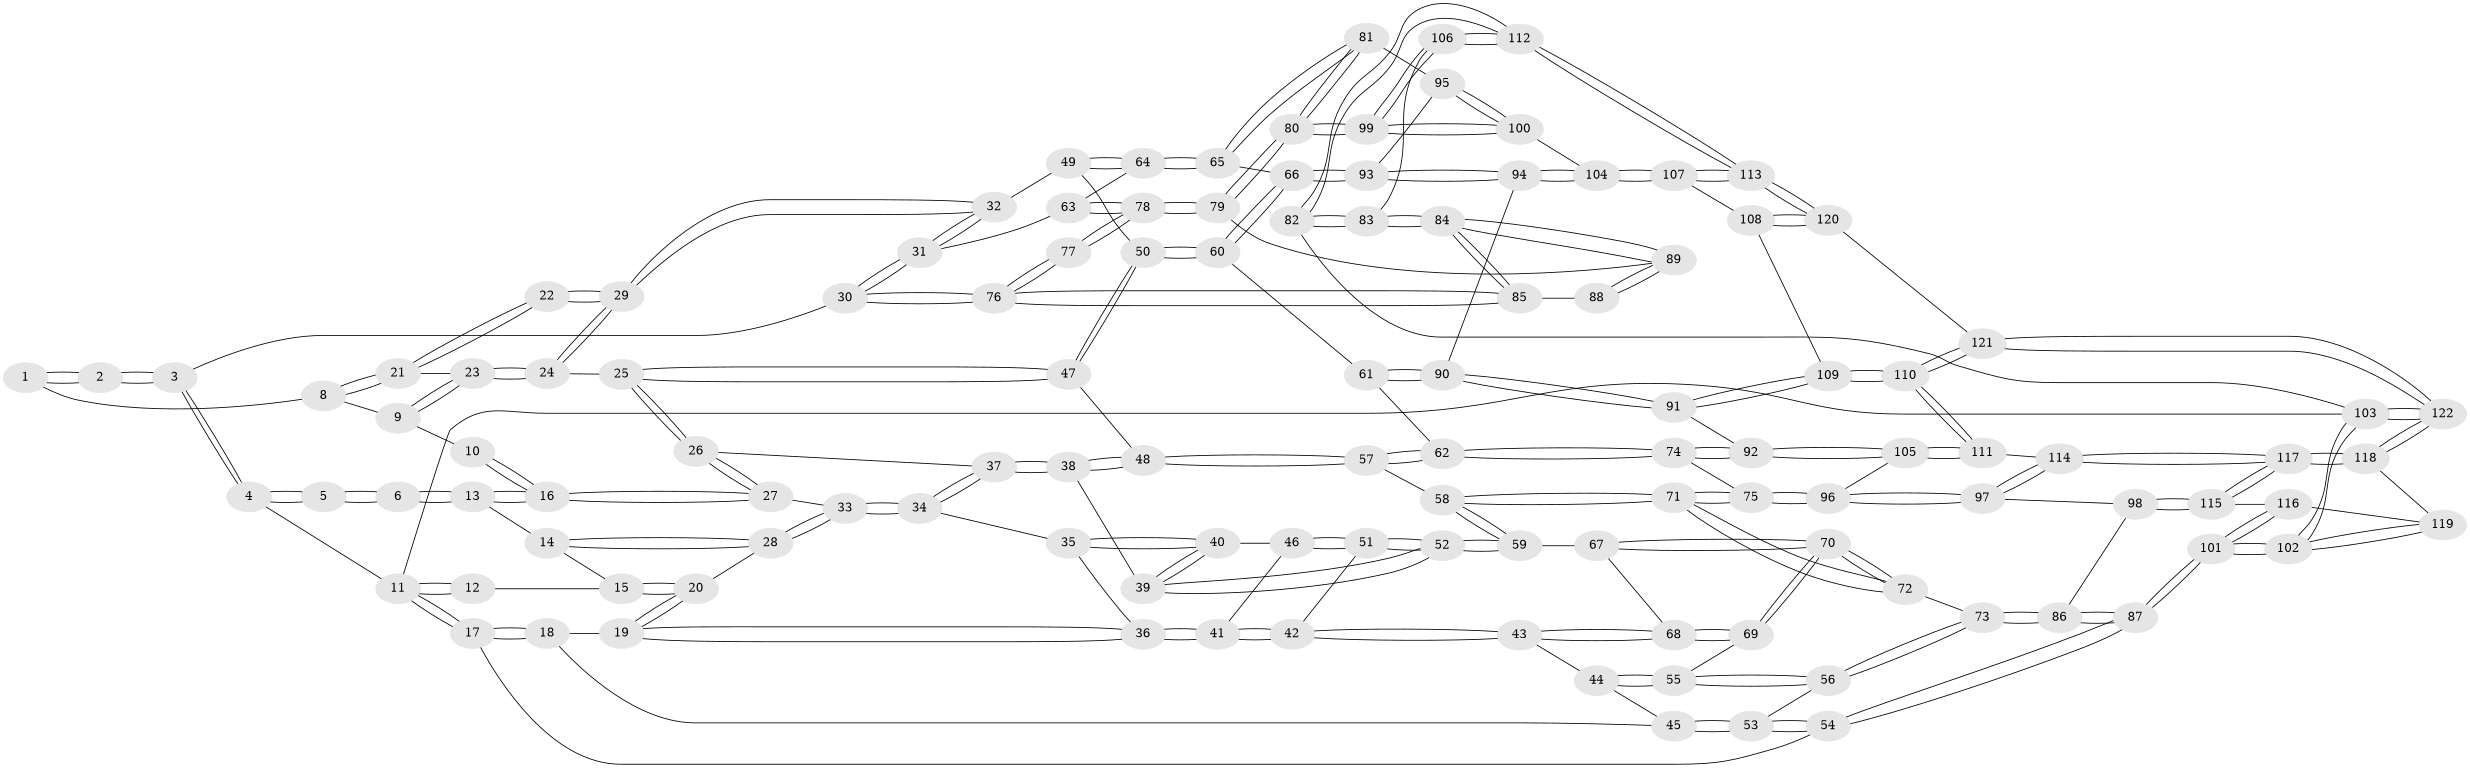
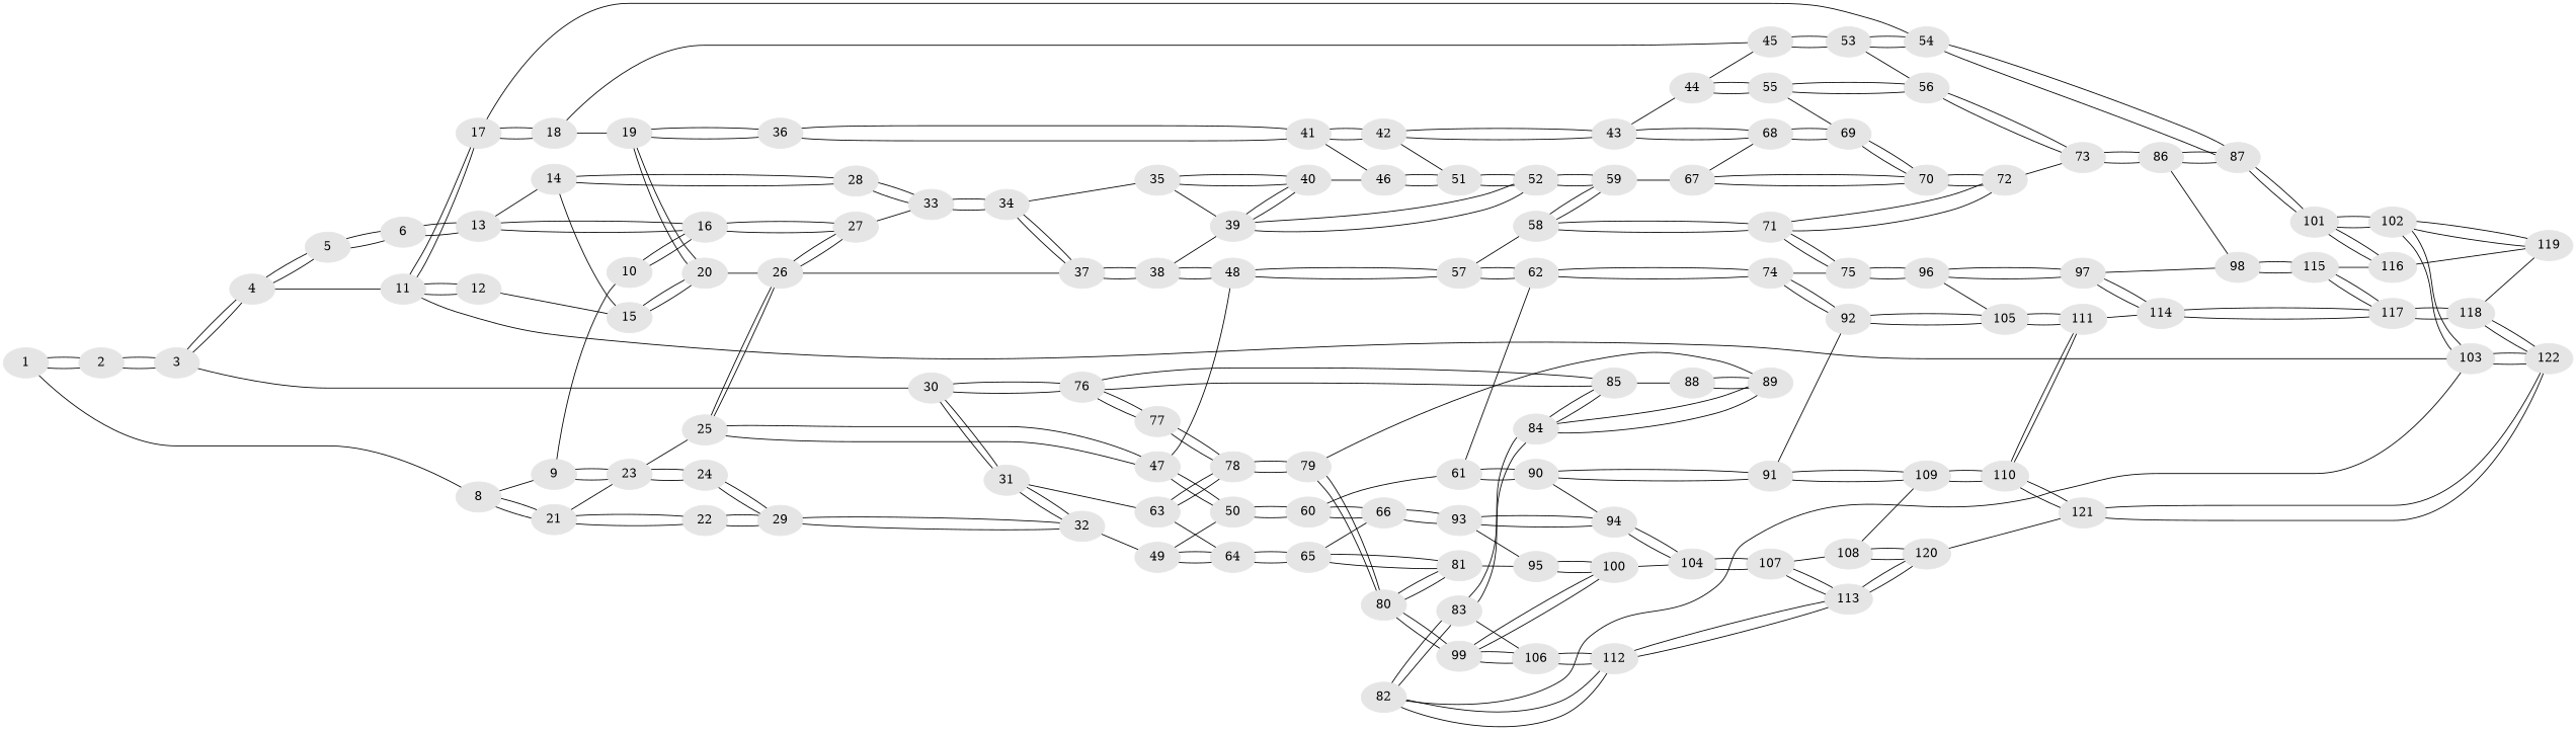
  graph {
    rankdir=LR
    node [color=gray90 style=filled]
    1
    2
    8
    3
    9
    21
    4
    30
    22
    29
    5
    11
    31
    76
    6
    12
    17
    103
    82
    83
    112
    13
    16
    14
    10
    23
    24
    27
    15
    18
    54
    122
    20
    28
    33
    19
    45
    87
    36
    53
    41
    32
    25
    26
    47
    37
    48
    50
    38
    34
    49
    63
    77
    85
    64
    78
    35
    40
    46
    42
    39
    52
    57
    59
    51
    43
    44
    68
    55
    69
    56
    60
    58
    62
    65
    61
    66
    67
    73
    101
    70
    86
    71
    74
    72
    75
    90
    93
    91
    94
    92
    79
    81
    95
    96
    98
    105
    97
    88
    80
    89
    99
    106
    100
    84
    113
    115
    102
    116
    109
    104
    110
    111
    107
    114
    117
    119
    108
    120
    121
    118
    1 -- 2
    1 -- 2
    1 -- 8
    2 -- 3
    2 -- 3
    8 -- 9
    8 -- 21
    8 -- 21
    3 -- 4
    3 -- 4
    3 -- 30
    9 -- 10
    9 -- 23
    9 -- 23
    21 -- 22
    21 -- 22
    21 -- 23
    4 -- 5
    4 -- 5
    4 -- 11
    30 -- 31
    30 -- 31
    30 -- 76
    30 -- 76
    22 -- 29
    22 -- 29
    29 -- 32
    29 -- 32
    5 -- 6
    5 -- 6
    11 -- 12
    11 -- 12
    11 -- 17
    11 -- 17
    11 -- 103
    31 -- 32
    31 -- 32
    31 -- 63
    76 -- 77
    76 -- 77
    76 -- 85
    76 -- 85
    6 -- 13
    6 -- 13
    12 -- 15
    17 -- 18
    17 -- 18
    17 -- 54
    103 -- 122
    103 -- 122
    82 -- 103
    82 -- 83
    82 -- 83
    82 -- 112
    82 -- 112
    83 -- 106
    83 -- 84
    83 -- 84
    112 -- 113
    112 -- 113
    13 -- 16
    13 -- 16
    13 -- 14
    16 -- 27
    16 -- 27
    14 -- 15
    14 -- 28
    14 -- 28
    10 -- 16
    10 -- 16
    23 -- 24
    23 -- 24
    24 -- 29
    24 -- 29
-   24 -- 25
+   23 -- 25
    27 -- 33
    15 -- 20
    15 -- 20
    18 -- 19
    18 -- 45
    54 -- 87
    54 -- 87
-   20 -- 28
+   20 -- 26
    28 -- 33
    28 -- 33
    33 -- 34
    33 -- 34
    19 -- 20
    19 -- 20
    19 -- 36
    19 -- 36
    45 -- 53
    45 -- 53
    87 -- 101
    87 -- 101
    36 -- 41
    36 -- 41
    53 -- 54
    53 -- 54
    53 -- 56
    41 -- 46
    41 -- 42
    41 -- 42
    32 -- 49
    25 -- 26
    25 -- 26
    25 -- 47
    25 -- 47
    26 -- 27
    26 -- 27
    26 -- 37
    47 -- 48
    47 -- 50
    47 -- 50
    37 -- 38
    37 -- 38
    48 -- 57
    48 -- 57
    50 -- 60
    50 -- 60
    38 -- 48
    38 -- 48
    38 -- 39
    34 -- 37
    34 -- 37
    34 -- 35
    49 -- 50
    49 -- 64
    49 -- 64
    63 -- 64
    63 -- 78
    63 -- 78
    77 -- 78
    77 -- 78
    85 -- 88
    64 -- 65
    64 -- 65
    78 -- 79
    78 -- 79
-   35 -- 36
+   35 -- 39
    35 -- 40
    35 -- 40
    40 -- 46
    46 -- 51
    46 -- 51
    42 -- 51
    42 -- 43
    42 -- 43
    39 -- 40
    39 -- 40
    39 -- 52
    39 -- 52
    52 -- 59
    52 -- 59
    57 -- 58
    57 -- 62
    57 -- 62
    59 -- 67
    51 -- 52
    51 -- 52
    43 -- 44
    43 -- 68
    43 -- 68
    44 -- 45
    44 -- 55
    44 -- 55
    68 -- 69
    68 -- 69
    55 -- 69
    55 -- 56
    55 -- 56
    69 -- 70
    69 -- 70
    56 -- 73
    56 -- 73
    60 -- 61
    60 -- 66
    60 -- 66
    58 -- 59
    58 -- 59
    58 -- 71
    58 -- 71
    62 -- 74
    62 -- 74
    65 -- 66
    65 -- 81
    65 -- 81
    61 -- 62
    61 -- 90
    61 -- 90
    66 -- 93
    66 -- 93
    67 -- 68
    67 -- 70
    67 -- 70
    73 -- 86
    73 -- 86
    101 -- 102
    101 -- 102
    101 -- 116
    101 -- 116
    70 -- 72
    70 -- 72
    86 -- 87
    86 -- 87
    86 -- 98
    71 -- 72
    71 -- 72
    71 -- 75
    71 -- 75
    74 -- 75
    74 -- 92
    74 -- 92
    72 -- 73
    75 -- 96
    75 -- 96
    90 -- 91
    90 -- 91
    90 -- 94
    93 -- 94
    93 -- 94
    93 -- 95
    91 -- 92
    91 -- 109
    91 -- 109
    94 -- 104
    94 -- 104
    92 -- 105
    92 -- 105
    79 -- 80
    79 -- 80
    79 -- 89
    81 -- 95
    95 -- 100
    95 -- 100
    96 -- 105
    96 -- 97
    96 -- 97
    98 -- 115
    98 -- 115
    105 -- 111
    105 -- 111
    97 -- 98
    97 -- 114
    97 -- 114
    88 -- 89
    88 -- 89
    80 -- 81
    80 -- 81
    80 -- 99
    80 -- 99
    99 -- 106
    99 -- 106
    99 -- 100
    99 -- 100
    106 -- 112
    106 -- 112
    100 -- 104
    84 -- 85
    84 -- 85
    84 -- 89
    84 -- 89
    113 -- 120
    113 -- 120
    115 -- 116
    115 -- 117
    115 -- 117
    102 -- 103
    102 -- 103
    102 -- 119
    102 -- 119
    116 -- 119
    109 -- 110
    109 -- 110
    104 -- 107
    104 -- 107
    110 -- 111
    110 -- 111
    110 -- 121
    110 -- 121
    111 -- 114
    107 -- 113
    107 -- 113
    107 -- 108
    114 -- 117
    114 -- 117
    117 -- 118
    117 -- 118
    108 -- 109
    108 -- 120
    108 -- 120
    120 -- 121
    121 -- 122
    121 -- 122
    118 -- 122
    118 -- 122
    118 -- 119
  }
